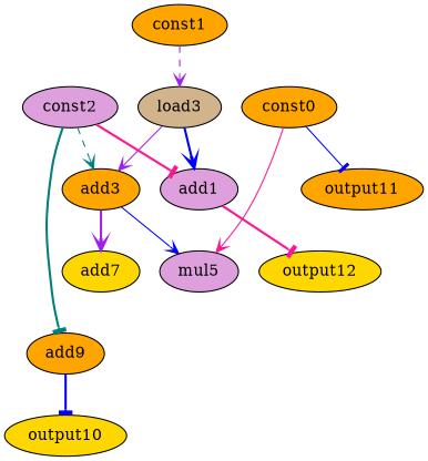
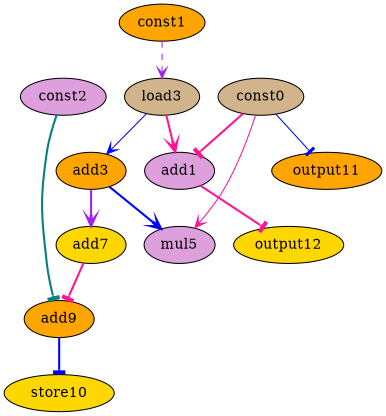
  digraph {
    fontname="DejaVu Serif"
    node [fillcolor=orange fontname="DejaVu Serif" opcode=add style=filled]
    edge [arrowhead=vee color=blue fontname="DejaVu Serif" operand=0 style=bold]
-   const0 [opcode=const]
+   const0 [fillcolor=tan opcode=const]
    mul5 [fillcolor=plum opcode=mul]
    output11 [opcode=output]
    const1 [opcode=const]
    load3 [fillcolor=tan opcode=load]
    n6 [label=add3]
    n7 [fillcolor=plum label=add1]
-   store10 [fillcolor=gold opcode=store label=output10]
+   store10 [fillcolor=gold opcode=store]
    const2 [fillcolor=plum opcode=const]
    add9
    add7 [fillcolor=gold]
    output12 [fillcolor=gold opcode=output]
    const0 -> mul5 [color=deeppink style=solid]
    const0 -> output11 [arrowhead=tee style=solid]
    const1 -> load3 [color=purple style=dashed]
-   load3 -> n6 [color=purple operand=1 style=solid]
-   load3 -> n7 [operand=1]
-   n6 -> mul5 [operand=1 style=solid]
+   load3 -> n6 [operand=1 style=solid]
+   load3 -> n7 [color=deeppink operand=1]
+   n6 -> mul5 [operand=1]
    n6 -> add7 [color=purple]
    n7 -> output12 [arrowhead=tee color=deeppink]
-   const2 -> n6 [color=teal style=dashed]
-   const2 -> n7 [arrowhead=tee color=deeppink]
+   const0 -> n7 [arrowhead=tee color=deeppink]
    const2 -> add9 [arrowhead=tee color=teal]
    add9 -> store10 [arrowhead=tee]
+   add7 -> add9 [arrowhead=tee color=deeppink operand=1]
  }
